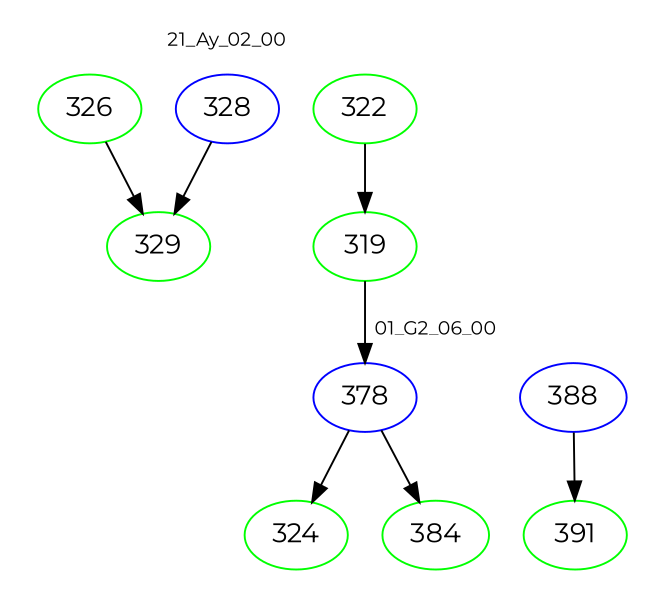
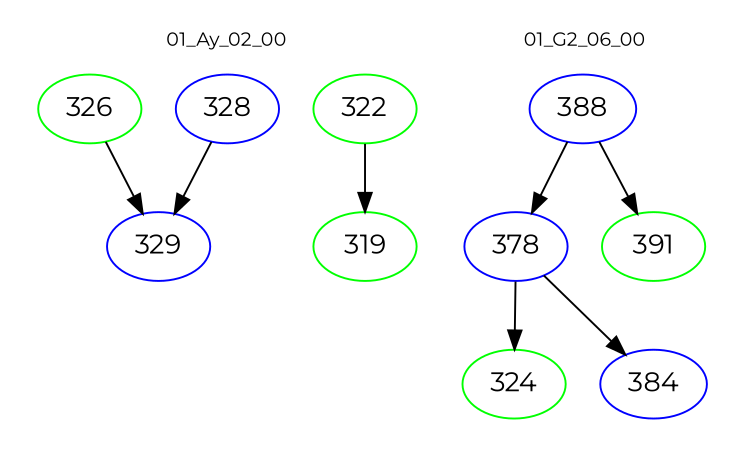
  digraph {
    fontname=Montserrat
    node [color=green fontname=Montserrat]
    edge [color=black fontname=Montserrat]
    n1 [color=blue label=328]
    n2 [label=322]
-   n3 [label=329]
+   n3 [color=blue label=329]
    n4 [label=319]
    n5 [label=326]
    n6 [color=blue label=388]
    n7 [color=blue label=378]
    n8 [label=391]
    n9 [label=324]
-   n10 [label=384]
+   n10 [color=blue label=384]
    subgraph cluster_1 {
      color=white
      fontsize=10
-     label="21_Ay_02_00"
+     label="01_Ay_02_00"
      n1
      n2
      n3
      n4
      n5
    }
    subgraph cluster_2 {
      color=white
      fontsize=10
      label="01_G2_06_00"
      n6
      n7
      n8
      n9
      n10
    }
    n1 -> n3
    n2 -> n4
    n5 -> n3
-   n4 -> n7
+   n6 -> n7
    n6 -> n8
    n7 -> n9
    n7 -> n10
  }
